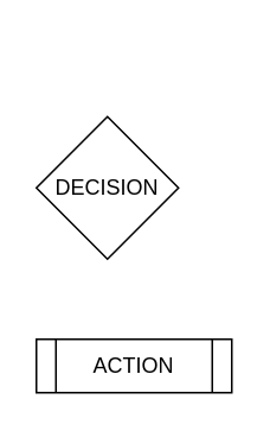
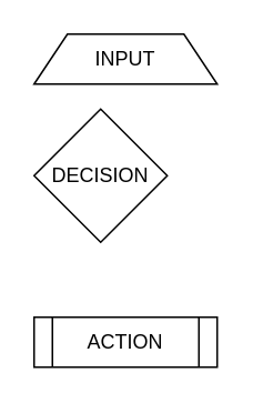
  <mxCell id="0" />
  <mxCell id="1" parent="0" />
+ <mxCell id="2" value="INPUT" style="shape=trapezoid;perimeter=trapezoidPerimeter;whiteSpace=wrap;html=1;fixedSize=1;" vertex="1" parent="1"><mxGeometry x="20" y="20" width="110" height="30" as="geometry" /></mxCell>
  <mxCell id="3" value="DECISION" style="rhombus;whiteSpace=wrap;html=1;" vertex="1" parent="1"><mxGeometry x="20" y="65" width="80" height="80" as="geometry" /></mxCell>
  <mxCell id="4" value="ACTION" style="shape=process;whiteSpace=wrap;html=1;backgroundOutline=1;" vertex="1" parent="1"><mxGeometry x="20" y="190" width="110" height="30" as="geometry" /></mxCell>
